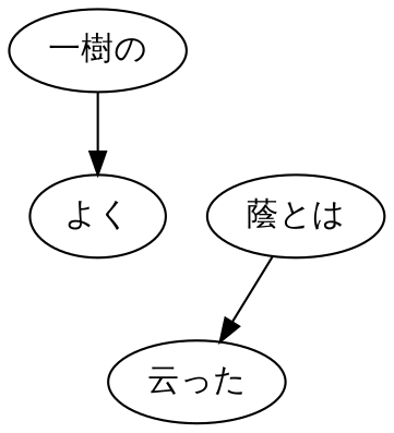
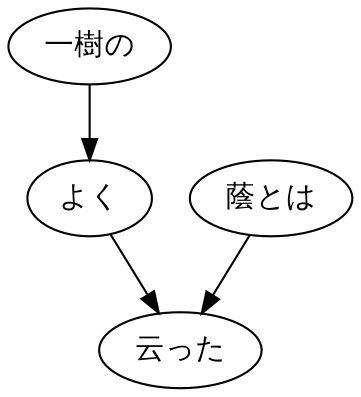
  digraph {
    n1 [label="一樹の"]
    n2 [label="よく"]
    n3 [label="蔭とは"]
    n4 [label="云った"]
    n1 -> n2
+   n2 -> n4
    n3 -> n4
  }
